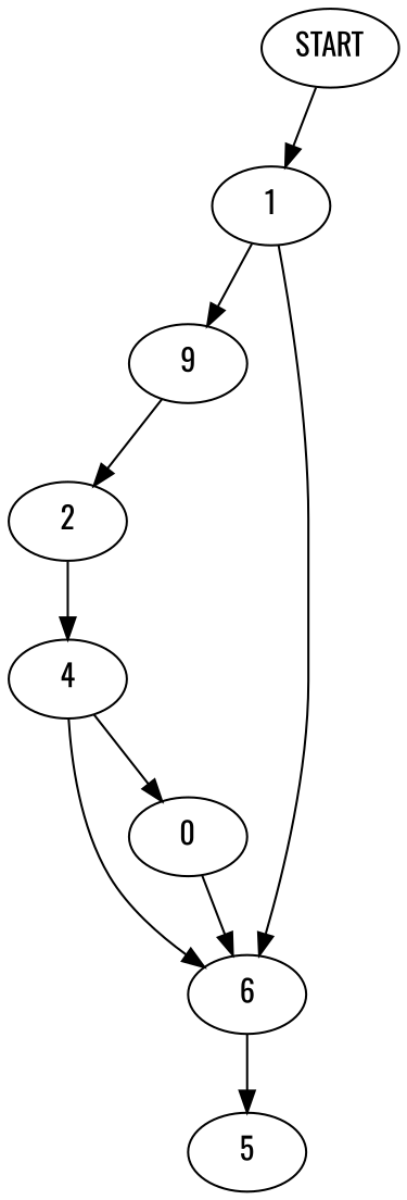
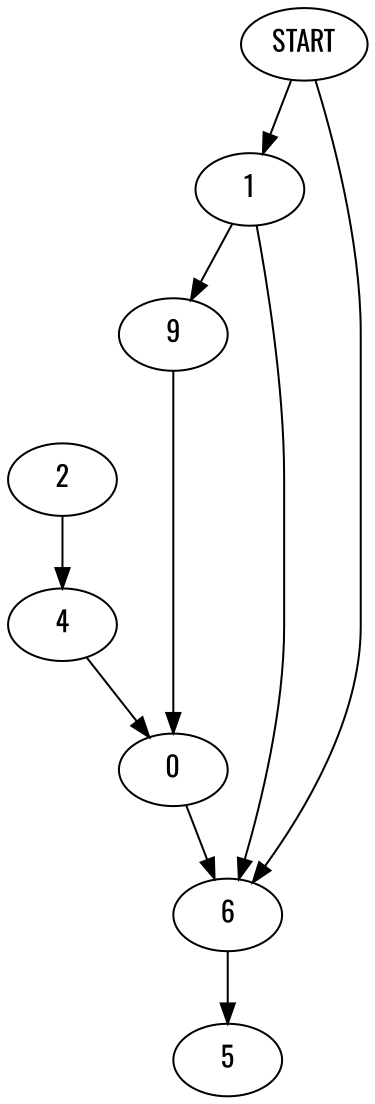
  digraph {
    fontname=Oswald
    node [fontname=Oswald]
    edge [fontname=Oswald]
    n1 [label=START]
    1
    n3 [label=9]
    6
    2
    4
    n7 [label=0]
    5
    n1 -> 1
    1 -> n3
    1 -> 6
-   n3 -> 2
+   n3 -> n7
    6 -> 5
    2 -> 4
-   4 -> 6
+   n1 -> 6
    4 -> n7
    n7 -> 6
  }
